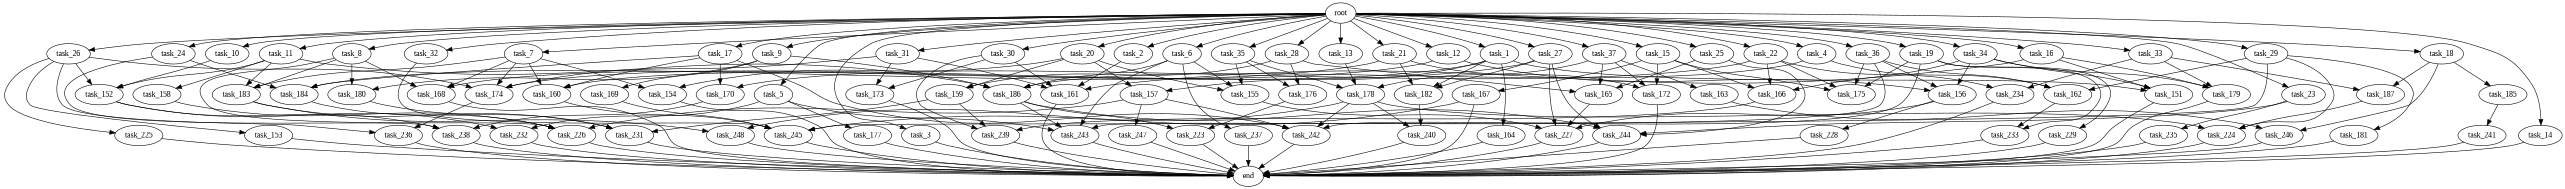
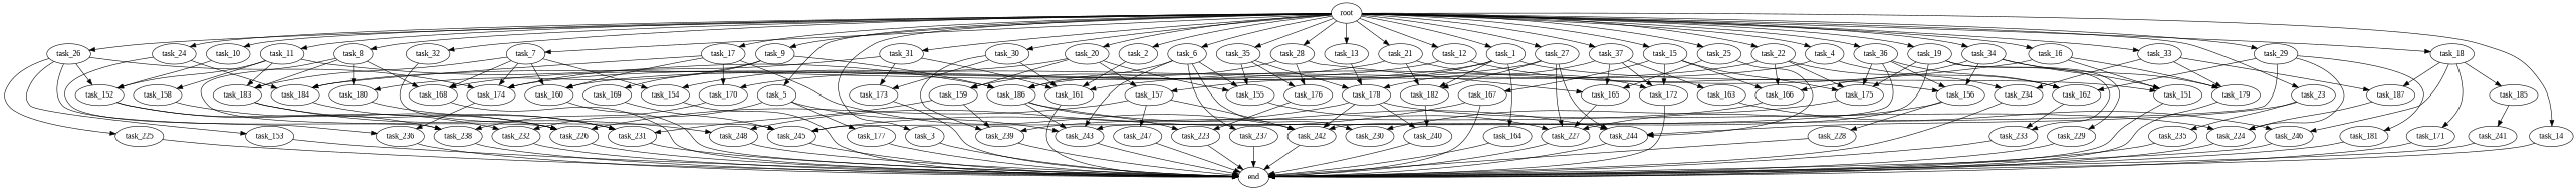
  digraph {
    fontname="Liberation Serif"
    node [fontname="Liberation Serif"]
    edge [fontname="Liberation Serif"]
    task_8
    task_183
    task_180
    task_168
    task_226
    task_231
    task_248
    end
    task_239
    task_173
    task_158
    task_17
    task_242
    task_184
    task_160
    task_170
    task_151
    task_238
    task_32
    task_245
    root
    task_35
    task_11
    task_26
    task_15
    task_33
    task_7
    task_13
    task_30
    task_5
    task_6
    task_22
    task_3
    task_12
    task_21
    task_18
    task_31
    task_9
    task_28
    task_29
    task_34
    task_10
    task_2
    task_16
    task_14
    task_24
    task_19
    task_36
    task_25
    task_4
    task_27
    task_23
    task_37
    task_1
    task_20
    task_176
    task_155
    task_178
    task_186
    task_152
    task_153
    task_236
    task_174
    task_225
    task_167
    task_166
    task_175
    task_172
    task_179
    task_187
    task_234
    task_154
    task_161
    task_177
    task_243
    task_232
+   task_230
    task_237
    task_156
    task_182
    task_185
+   task_171
    task_246
    task_169
    task_159
    task_165
    task_181
    task_224
    task_162
    task_233
    task_229
    task_244
    task_227
    task_235
    task_163
    task_164
    task_157
    task_223
    task_240
    task_241
    task_247
    task_228
    task_8 -> task_183
    task_8 -> task_180
    task_8 -> task_168
    task_8 -> task_226
    task_183 -> task_231
    task_183 -> task_248
    task_180 -> task_231
    task_168 -> end
    task_226 -> end
    task_231 -> end
    task_248 -> end
    task_239 -> end
    task_173 -> end
    task_158 -> task_226
    task_17 -> task_242
    task_17 -> task_184
    task_17 -> task_160
    task_17 -> task_170
    task_242 -> end
    task_184 -> task_226
-   task_160 -> task_245
+   task_160 -> end
    task_170 -> task_238
    task_151 -> end
    task_238 -> end
    task_32 -> task_245
    task_245 -> end
    root -> task_8
    root -> task_17
    root -> task_32
    root -> task_35
    root -> task_11
    root -> task_26
    root -> task_15
    root -> task_33
    root -> task_7
    root -> task_13
    root -> task_30
    root -> task_5
    root -> task_6
    root -> task_22
    root -> task_3
    root -> task_12
    root -> task_21
    root -> task_18
    root -> task_31
    root -> task_9
    root -> task_28
    root -> task_29
    root -> task_34
    root -> task_10
    root -> task_2
    root -> task_16
    root -> task_14
    root -> task_24
    root -> task_19
    root -> task_36
    root -> task_25
    root -> task_4
    root -> task_27
    root -> task_23
    root -> task_37
    root -> task_1
    root -> task_20
    task_35 -> task_176
    task_35 -> task_155
    task_35 -> task_178
    task_11 -> task_183
    task_11 -> task_158
    task_11 -> task_186
    task_11 -> task_152
    task_26 -> task_152
    task_26 -> task_153
    task_26 -> task_236
    task_26 -> task_174
    task_26 -> task_225
    task_15 -> task_167
    task_15 -> task_166
    task_15 -> task_175
    task_15 -> task_172
    task_33 -> task_179
    task_33 -> task_187
    task_33 -> task_234
    task_7 -> task_183
    task_7 -> task_168
    task_7 -> task_160
    task_7 -> task_174
    task_7 -> task_154
    task_13 -> task_178
    task_30 -> task_239
    task_30 -> task_173
    task_30 -> task_161
    task_5 -> task_177
    task_5 -> task_243
    task_5 -> task_232
    task_6 -> task_155
    task_6 -> task_186
    task_6 -> task_243
+   task_6 -> task_230
    task_6 -> task_237
    task_22 -> task_170
    task_22 -> task_166
    task_22 -> task_175
    task_22 -> task_234
    task_3 -> end
    task_12 -> task_168
    task_12 -> task_156
    task_21 -> task_184
    task_21 -> task_172
    task_21 -> task_182
    task_18 -> task_187
    task_18 -> task_185
+   task_18 -> task_171
    task_18 -> task_246
    task_31 -> task_173
    task_31 -> task_174
    task_31 -> task_161
    task_9 -> task_180
    task_9 -> task_186
    task_9 -> task_169
    task_28 -> task_176
    task_28 -> task_159
    task_28 -> task_165
    task_29 -> task_245
    task_29 -> task_181
    task_29 -> task_224
    task_29 -> task_162
    task_34 -> task_151
    task_34 -> task_166
    task_34 -> task_179
    task_34 -> task_156
    task_10 -> task_152
    task_2 -> task_161
    task_16 -> task_151
    task_16 -> task_179
    task_16 -> task_161
    task_14 -> end
    task_24 -> task_184
    task_24 -> task_238
    task_19 -> task_242
    task_19 -> task_175
    task_19 -> task_233
    task_19 -> task_229
    task_36 -> task_175
    task_36 -> task_243
    task_36 -> task_156
    task_36 -> task_162
    task_25 -> task_165
    task_25 -> task_244
    task_4 -> task_186
    task_4 -> task_162
    task_27 -> task_174
    task_27 -> task_182
    task_27 -> task_244
    task_27 -> task_227
    task_23 -> task_244
    task_23 -> task_235
    task_37 -> task_178
    task_37 -> task_172
    task_37 -> task_165
    task_37 -> task_163
    task_1 -> task_160
    task_1 -> task_151
    task_1 -> task_182
    task_1 -> task_164
    task_1 -> task_157
    task_20 -> task_155
    task_20 -> task_154
    task_20 -> task_159
    task_20 -> task_157
    task_176 -> task_223
    task_155 -> task_227
    task_178 -> task_248
    task_178 -> task_242
    task_178 -> task_224
    task_178 -> task_240
    task_186 -> task_243
    task_186 -> task_244
    task_186 -> task_223
    task_152 -> task_238
    task_152 -> task_232
    task_153 -> end
    task_236 -> end
    task_174 -> task_236
    task_225 -> end
    task_167 -> end
    task_167 -> task_245
    task_166 -> task_239
+   task_175 -> task_230
    task_172 -> end
    task_179 -> end
    task_187 -> task_224
    task_234 -> end
    task_154 -> end
    task_161 -> end
    task_177 -> end
    task_243 -> end
    task_232 -> end
    task_237 -> end
    task_156 -> task_227
    task_156 -> task_228
    task_182 -> task_240
    task_185 -> task_241
+   task_171 -> end
    task_246 -> end
    task_169 -> task_245
    task_159 -> task_231
    task_159 -> task_239
    task_165 -> task_227
    task_181 -> end
    task_224 -> end
    task_162 -> task_233
    task_233 -> end
    task_229 -> end
    task_244 -> end
    task_227 -> end
    task_235 -> end
    task_163 -> task_246
    task_164 -> end
    task_157 -> task_226
    task_157 -> task_242
    task_157 -> task_247
    task_223 -> end
    task_240 -> end
    task_241 -> end
    task_247 -> end
    task_228 -> end
  }
